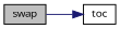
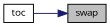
  digraph {
    rankdir=LR
    fontname="Open Sans"
    node [color=black fontname="Open Sans" fontsize=10 shape=record]
    n1 [fillcolor=grey75 fontcolor=black height=0.2 label=swap style=filled width=0.4]
    n2 [height=0.2 label=toc width=0.4]
-   n1 -> n2 [color=midnightblue fontname="Open Sans" fontsize=10 labelfontname=Helvetica labelfontsize=10 style=solid]
+   n2 -> n1 [color=midnightblue fontname="Open Sans" fontsize=10 labelfontname=Helvetica labelfontsize=10 style=solid]
  }
